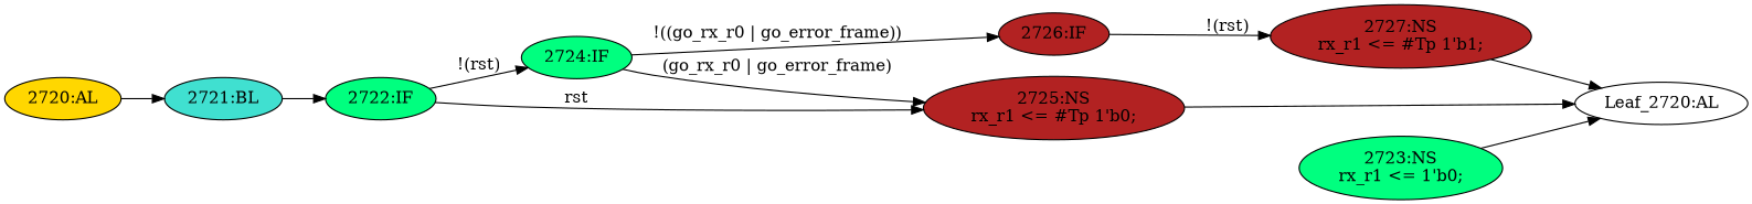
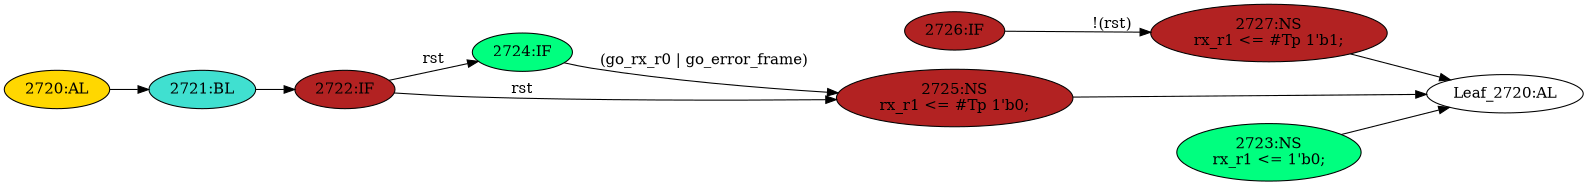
  strict digraph {
    rankdir=LR
    node [fillcolor=springgreen statements="[]" style=filled typ=IfStatement]
    edge [cond="[]" lineno=None]
    n1 [ast="<pyverilog.vparser.ast.Always object at 0x7f44f692ed50>" clk_sens=True fillcolor=gold label="2720:AL" sens="['clk', 'rst']" typ=Always use_var="['go_rx_r0', 'rst', 'go_error_frame', 'go_rx_r1']"]
    n2 [ast="<pyverilog.vparser.ast.Block object at 0x7f44f692eed0>" fillcolor=turquoise label="2721:BL" typ=Block]
-   n3 [ast="<pyverilog.vparser.ast.IfStatement object at 0x7f44f692ef10>" label="2722:IF"]
+   n3 [ast="<pyverilog.vparser.ast.IfStatement object at 0x7f44f692ef10>" fillcolor=firebrick label="2722:IF"]
    n4 [ast="<pyverilog.vparser.ast.IfStatement object at 0x7f44f692ef90>" label="2724:IF"]
    n5 [ast="<pyverilog.vparser.ast.NonblockingSubstitution object at 0x7f44f691c310>" fillcolor=firebrick label="2725:NS\nrx_r1 <= #Tp 1'b0;" statements="[<pyverilog.vparser.ast.NonblockingSubstitution object at 0x7f44f691c310>]" typ=NonblockingSubstitution]
    n6 [ast="<pyverilog.vparser.ast.IfStatement object at 0x7f44f692efd0>" fillcolor=firebrick label="2726:IF"]
    n7 [ast="<pyverilog.vparser.ast.NonblockingSubstitution object at 0x7f44f691c590>" label="2723:NS\nrx_r1 <= 1'b0;" statements="[<pyverilog.vparser.ast.NonblockingSubstitution object at 0x7f44f691c590>]" typ=NonblockingSubstitution]
    n8 [def_var="['rx_r1']" label="Leaf_2720:AL" fillcolor="" statements="" style="" typ=""]
    n9 [ast="<pyverilog.vparser.ast.NonblockingSubstitution object at 0x7f44f691c090>" fillcolor=firebrick label="2727:NS\nrx_r1 <= #Tp 1'b1;" statements="[<pyverilog.vparser.ast.NonblockingSubstitution object at 0x7f44f691c090>]" typ=NonblockingSubstitution]
    n1 -> n2
    n2 -> n3
-   n3 -> n4 [cond="['rst']" label="!(rst)" lineno=2722]
+   n3 -> n4 [cond="['rst']" label=rst lineno=2722]
    n3 -> n5 [cond="['rst']" label=rst lineno=2722]
    n4 -> n5 [cond="['go_rx_r0', 'go_error_frame']" label="(go_rx_r0 | go_error_frame)" lineno=2724]
-   n4 -> n6 [cond="['go_rx_r0', 'go_error_frame']" label="!((go_rx_r0 | go_error_frame))" lineno=2724]
    n5 -> n8
    n6 -> n9 [cond="['go_rx_r1']" label="!(rst)" lineno=2726]
    n7 -> n8
    n9 -> n8
  }
